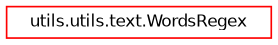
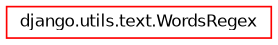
  digraph {
    rankdir=LR
-   n1 [color=red fillcolor=white fontname=Helvetica fontsize=10 height=0.2 label="utils.utils.text.WordsRegex" shape=box style=filled width=0.4]
+   n1 [color=red fillcolor=white fontname=Helvetica fontsize=10 height=0.2 label="django.utils.text.WordsRegex" shape=box style=filled width=0.4]
  }
